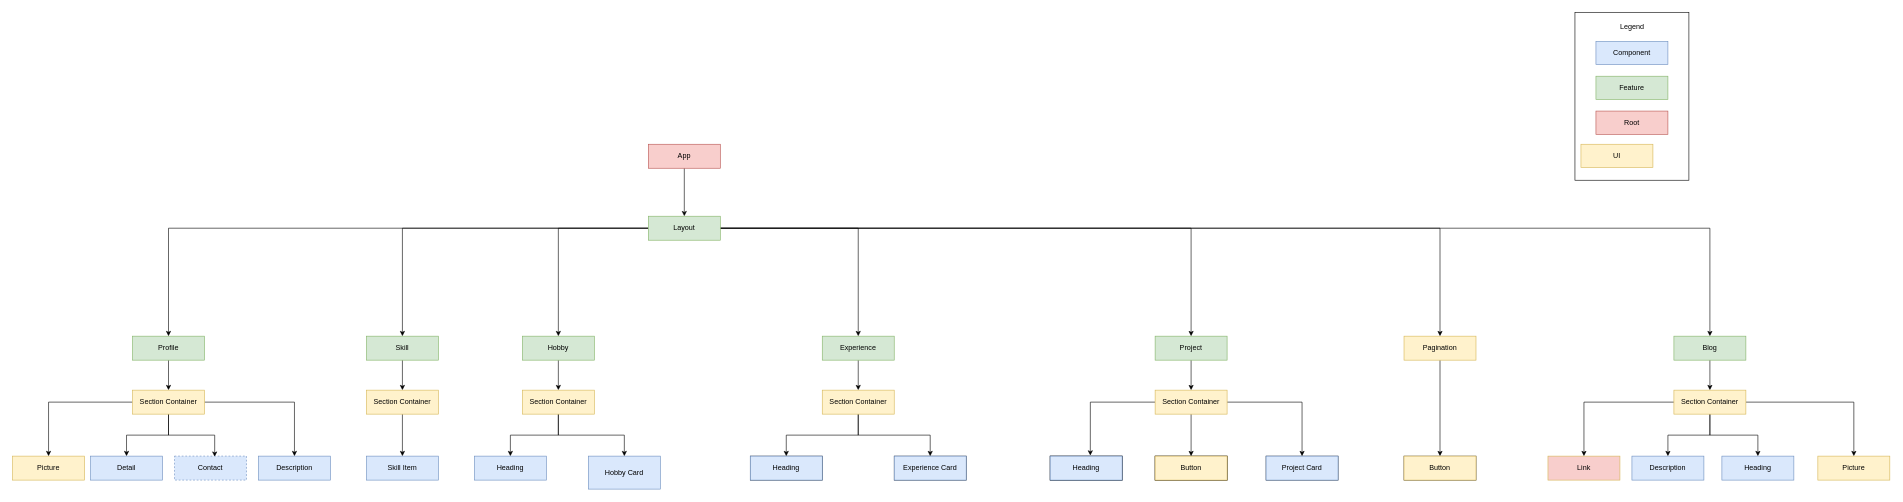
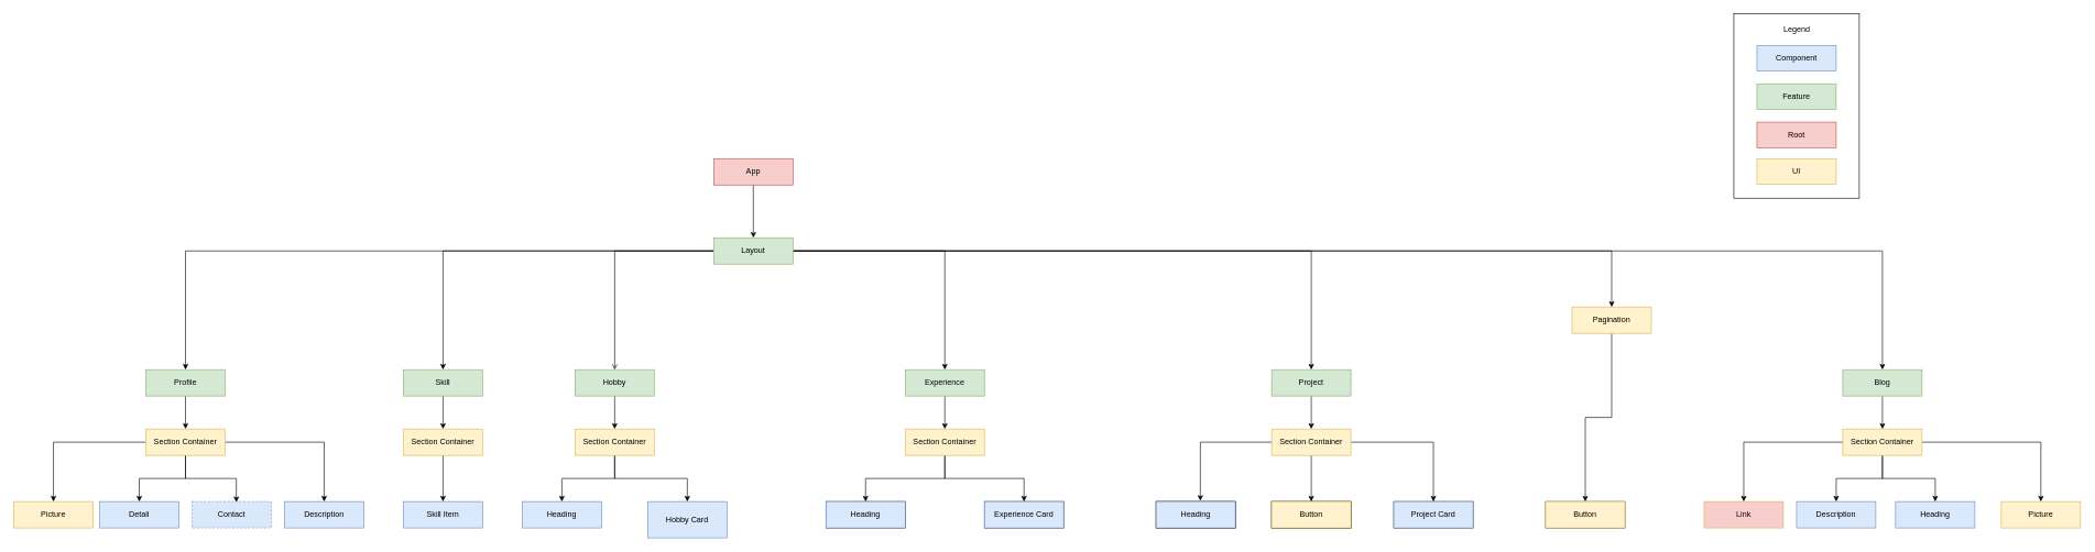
  <mxCell id="0" />
  <mxCell id="1" parent="0" />
  <mxCell id="2" style="edgeStyle=orthogonalEdgeStyle;rounded=0;orthogonalLoop=1;jettySize=auto;html=1;entryX=0.5;entryY=0;entryDx=0;entryDy=0;" parent="1" source="3" target="36" edge="1"><mxGeometry relative="1" as="geometry" /></mxCell>
  <mxCell id="3" value="App" style="rounded=0;whiteSpace=wrap;html=1;fillColor=#f8cecc;strokeColor=#b85450;" parent="1" vertex="1"><mxGeometry x="1080" y="240" width="120" height="40" as="geometry" /></mxCell>
  <mxCell id="4" style="edgeStyle=orthogonalEdgeStyle;rounded=0;orthogonalLoop=1;jettySize=auto;html=1;entryX=0.5;entryY=0;entryDx=0;entryDy=0;" parent="1" source="5" target="41" edge="1"><mxGeometry relative="1" as="geometry" /></mxCell>
  <mxCell id="5" value="Profile" style="rounded=0;whiteSpace=wrap;html=1;fillColor=#d5e8d4;strokeColor=#82b366;" parent="1" vertex="1"><mxGeometry x="220" y="560" width="120" height="40" as="geometry" /></mxCell>
  <mxCell id="6" value="Picture" style="rounded=0;whiteSpace=wrap;html=1;fillColor=#fff2cc;strokeColor=#d6b656;" parent="1" vertex="1"><mxGeometry x="20" y="760" width="120" height="40" as="geometry" /></mxCell>
  <mxCell id="7" value="Description" style="rounded=0;whiteSpace=wrap;html=1;fillColor=#dae8fc;strokeColor=#6c8ebf;" parent="1" vertex="1"><mxGeometry x="430" y="760" width="120" height="40" as="geometry" /></mxCell>
  <mxCell id="8" value="Contact" style="rounded=0;whiteSpace=wrap;html=1;fillColor=#dae8fc;strokeColor=#6c8ebf;dashed=1;" parent="1" vertex="1"><mxGeometry x="290" y="760" width="120" height="40" as="geometry" /></mxCell>
  <mxCell id="9" value="Detail" style="rounded=0;whiteSpace=wrap;html=1;fillColor=#dae8fc;strokeColor=#6c8ebf;" parent="1" vertex="1"><mxGeometry x="150" y="760" width="120" height="40" as="geometry" /></mxCell>
  <mxCell id="10" style="edgeStyle=orthogonalEdgeStyle;rounded=0;orthogonalLoop=1;jettySize=auto;html=1;entryX=0.5;entryY=0;entryDx=0;entryDy=0;" parent="1" source="11" target="64" edge="1"><mxGeometry relative="1" as="geometry" /></mxCell>
  <mxCell id="11" value="Skill" style="rounded=0;whiteSpace=wrap;html=1;fillColor=#d5e8d4;strokeColor=#82b366;" parent="1" vertex="1"><mxGeometry x="610" y="560" width="120" height="40" as="geometry" /></mxCell>
  <mxCell id="12" value="Skill Item" style="rounded=0;whiteSpace=wrap;html=1;fillColor=#dae8fc;strokeColor=#6c8ebf;" parent="1" vertex="1"><mxGeometry x="610" y="760" width="120" height="40" as="geometry" /></mxCell>
  <mxCell id="13" style="edgeStyle=orthogonalEdgeStyle;rounded=0;orthogonalLoop=1;jettySize=auto;html=1;entryX=0.5;entryY=0;entryDx=0;entryDy=0;" parent="1" source="14" target="67" edge="1"><mxGeometry relative="1" as="geometry" /></mxCell>
  <mxCell id="14" value="Hobby" style="rounded=0;whiteSpace=wrap;html=1;fillColor=#d5e8d4;strokeColor=#82b366;" parent="1" vertex="1"><mxGeometry x="870" y="560" width="120" height="40" as="geometry" /></mxCell>
  <mxCell id="15" value="Heading" style="rounded=0;whiteSpace=wrap;html=1;fillColor=#dae8fc;strokeColor=#6c8ebf;" parent="1" vertex="1"><mxGeometry x="790" y="760" width="120" height="40" as="geometry" /></mxCell>
  <mxCell id="16" value="Hobby Card" style="rounded=0;whiteSpace=wrap;html=1;fillColor=#dae8fc;strokeColor=#6c8ebf;" parent="1" vertex="1"><mxGeometry x="980" y="760" width="120" height="55" as="geometry" /></mxCell>
  <mxCell id="17" style="edgeStyle=orthogonalEdgeStyle;rounded=0;orthogonalLoop=1;jettySize=auto;html=1;" parent="1" source="18" target="70" edge="1"><mxGeometry relative="1" as="geometry" /></mxCell>
  <mxCell id="18" value="Experience" style="rounded=0;whiteSpace=wrap;html=1;fillColor=#d5e8d4;strokeColor=#82b366;" parent="1" vertex="1"><mxGeometry x="1370" y="560" width="120" height="40" as="geometry" /></mxCell>
  <mxCell id="19" value="Heading" style="rounded=0;whiteSpace=wrap;html=1;" parent="1" vertex="1"><mxGeometry x="1250" y="760" width="120" height="40" as="geometry" /></mxCell>
  <mxCell id="20" value="Experience Card" style="rounded=0;whiteSpace=wrap;html=1;" parent="1" vertex="1"><mxGeometry x="1490" y="760" width="120" height="40" as="geometry" /></mxCell>
  <mxCell id="21" style="edgeStyle=orthogonalEdgeStyle;rounded=0;orthogonalLoop=1;jettySize=auto;html=1;entryX=0.5;entryY=0;entryDx=0;entryDy=0;" parent="1" source="22" target="74" edge="1"><mxGeometry relative="1" as="geometry" /></mxCell>
  <mxCell id="22" value="Project" style="rounded=0;whiteSpace=wrap;html=1;fillColor=#d5e8d4;strokeColor=#82b366;" parent="1" vertex="1"><mxGeometry x="1925" y="560" width="120" height="40" as="geometry" /></mxCell>
  <mxCell id="23" value="Heading" style="rounded=0;whiteSpace=wrap;html=1;" parent="1" vertex="1"><mxGeometry x="1750" y="760" width="120" height="40" as="geometry" /></mxCell>
  <mxCell id="24" value="Button" style="rounded=0;whiteSpace=wrap;html=1;" parent="1" vertex="1"><mxGeometry x="1925" y="760" width="120" height="40" as="geometry" /></mxCell>
  <mxCell id="25" value="Project Card" style="rounded=0;whiteSpace=wrap;html=1;" parent="1" vertex="1"><mxGeometry x="2110" y="760" width="120" height="40" as="geometry" /></mxCell>
  <mxCell id="26" style="edgeStyle=orthogonalEdgeStyle;rounded=0;orthogonalLoop=1;jettySize=auto;html=1;entryX=0.5;entryY=0;entryDx=0;entryDy=0;" parent="1" source="27" target="54" edge="1"><mxGeometry relative="1" as="geometry"><mxPoint x="2400" y="650" as="targetPoint" /></mxGeometry></mxCell>
- <mxCell id="27" value="Pagination" style="rounded=0;whiteSpace=wrap;html=1;fillColor=#fff2cc;strokeColor=#d6b656;" parent="1" vertex="1"><mxGeometry x="2340" y="560" width="120" height="40" as="geometry" /></mxCell>
+ <mxCell id="27" value="Pagination" style="rounded=0;whiteSpace=wrap;html=1;fillColor=#fff2cc;strokeColor=#d6b656;" parent="1" vertex="1"><mxGeometry x="2380" y="465" width="120" height="40" as="geometry" /></mxCell>
  <mxCell id="28" value="PaginationItem" style="rounded=0;whiteSpace=wrap;html=1;" parent="1" vertex="1"><mxGeometry x="2340" y="760" width="120" height="40" as="geometry" /></mxCell>
  <mxCell id="29" style="edgeStyle=orthogonalEdgeStyle;rounded=0;orthogonalLoop=1;jettySize=auto;html=1;entryX=0.5;entryY=0;entryDx=0;entryDy=0;" parent="1" source="36" target="5" edge="1"><mxGeometry relative="1" as="geometry" /></mxCell>
  <mxCell id="30" style="edgeStyle=orthogonalEdgeStyle;rounded=0;orthogonalLoop=1;jettySize=auto;html=1;entryX=0.5;entryY=0;entryDx=0;entryDy=0;" parent="1" source="36" target="11" edge="1"><mxGeometry relative="1" as="geometry" /></mxCell>
- <mxCell id="31" style="edgeStyle=orthogonalEdgeStyle;rounded=0;orthogonalLoop=1;jettySize=auto;html=1;" parent="1" source="36" target="14" edge="1"><mxGeometry relative="1" as="geometry" /></mxCell>
+ <mxCell id="31" style="edgeStyle=orthogonalEdgeStyle;rounded=0;orthogonalLoop=1;jettySize=auto;html=1;endArrow=open;" parent="1" source="36" target="14" edge="1"><mxGeometry relative="1" as="geometry" /></mxCell>
  <mxCell id="32" style="edgeStyle=orthogonalEdgeStyle;rounded=0;orthogonalLoop=1;jettySize=auto;html=1;" parent="1" source="36" target="18" edge="1"><mxGeometry relative="1" as="geometry" /></mxCell>
  <mxCell id="33" style="edgeStyle=orthogonalEdgeStyle;rounded=0;orthogonalLoop=1;jettySize=auto;html=1;entryX=0.5;entryY=0;entryDx=0;entryDy=0;" parent="1" source="36" target="22" edge="1"><mxGeometry relative="1" as="geometry" /></mxCell>
  <mxCell id="34" style="edgeStyle=orthogonalEdgeStyle;rounded=0;orthogonalLoop=1;jettySize=auto;html=1;entryX=0.5;entryY=0;entryDx=0;entryDy=0;" parent="1" source="36" target="27" edge="1"><mxGeometry relative="1" as="geometry" /></mxCell>
  <mxCell id="35" style="edgeStyle=orthogonalEdgeStyle;rounded=0;orthogonalLoop=1;jettySize=auto;html=1;" parent="1" source="36" target="58" edge="1"><mxGeometry relative="1" as="geometry" /></mxCell>
  <mxCell id="36" value="Layout" style="rounded=0;whiteSpace=wrap;html=1;fillColor=#d5e8d4;strokeColor=#82b366;" parent="1" vertex="1"><mxGeometry x="1080" y="360" width="120" height="40" as="geometry" /></mxCell>
  <mxCell id="37" style="edgeStyle=orthogonalEdgeStyle;rounded=0;orthogonalLoop=1;jettySize=auto;html=1;" parent="1" source="41" target="6" edge="1"><mxGeometry relative="1" as="geometry" /></mxCell>
  <mxCell id="38" style="edgeStyle=orthogonalEdgeStyle;rounded=0;orthogonalLoop=1;jettySize=auto;html=1;entryX=0.5;entryY=0;entryDx=0;entryDy=0;" parent="1" source="41" target="9" edge="1"><mxGeometry relative="1" as="geometry" /></mxCell>
  <mxCell id="39" style="edgeStyle=orthogonalEdgeStyle;rounded=0;orthogonalLoop=1;jettySize=auto;html=1;entryX=0.5;entryY=0;entryDx=0;entryDy=0;" parent="1" source="41" target="7" edge="1"><mxGeometry relative="1" as="geometry" /></mxCell>
  <mxCell id="40" style="edgeStyle=orthogonalEdgeStyle;rounded=0;orthogonalLoop=1;jettySize=auto;html=1;entryX=0.558;entryY=0.025;entryDx=0;entryDy=0;entryPerimeter=0;" parent="1" source="41" target="8" edge="1"><mxGeometry relative="1" as="geometry" /></mxCell>
  <mxCell id="41" value="Section Container" style="rounded=0;whiteSpace=wrap;html=1;fillColor=#fff2cc;strokeColor=#d6b656;" parent="1" vertex="1"><mxGeometry x="220" y="650" width="120" height="40" as="geometry" /></mxCell>
  <mxCell id="42" value="" style="group" parent="1" vertex="1" connectable="0"><mxGeometry x="2625" y="20" width="190" height="310" as="geometry" /></mxCell>
  <mxCell id="43" value="" style="rounded=0;whiteSpace=wrap;html=1;" parent="42" vertex="1"><mxGeometry width="190" height="280" as="geometry" /></mxCell>
  <mxCell id="44" value="Component" style="rounded=0;whiteSpace=wrap;html=1;fillColor=#dae8fc;strokeColor=#6c8ebf;" parent="42" vertex="1"><mxGeometry x="35" y="48.438" width="120" height="38.75" as="geometry" /></mxCell>
  <mxCell id="45" value="Feature" style="rounded=0;whiteSpace=wrap;html=1;fillColor=#d5e8d4;strokeColor=#82b366;" parent="42" vertex="1"><mxGeometry x="35" y="106.562" width="120" height="38.75" as="geometry" /></mxCell>
  <mxCell id="46" value="Legend" style="text;html=1;strokeColor=none;fillColor=none;align=center;verticalAlign=middle;whiteSpace=wrap;rounded=0;" parent="42" vertex="1"><mxGeometry x="32.5" y="9.688" width="125" height="29.062" as="geometry" /></mxCell>
  <mxCell id="47" value="Root" style="rounded=0;whiteSpace=wrap;html=1;fillColor=#f8cecc;strokeColor=#b85450;" parent="42" vertex="1"><mxGeometry x="35" y="164.688" width="120" height="38.75" as="geometry" /></mxCell>
- <mxCell id="48" value="UI" style="rounded=0;whiteSpace=wrap;html=1;fillColor=#fff2cc;strokeColor=#d6b656;" parent="42" vertex="1"><mxGeometry x="10" y="220" width="120" height="38.75" as="geometry" /></mxCell>
+ <mxCell id="48" value="UI" style="rounded=0;whiteSpace=wrap;html=1;fillColor=#fff2cc;strokeColor=#d6b656;" parent="42" vertex="1"><mxGeometry x="35" y="220" width="120" height="38.75" as="geometry" /></mxCell>
  <mxCell id="49" value="Heading" style="rounded=0;whiteSpace=wrap;html=1;fillColor=#dae8fc;strokeColor=#6c8ebf;" parent="1" vertex="1"><mxGeometry x="1250" y="760" width="120" height="40" as="geometry" /></mxCell>
  <mxCell id="50" value="Experience Card" style="rounded=0;whiteSpace=wrap;html=1;fillColor=#dae8fc;strokeColor=#6c8ebf;" parent="1" vertex="1"><mxGeometry x="1490" y="760" width="120" height="40" as="geometry" /></mxCell>
  <mxCell id="51" value="Heading" style="rounded=0;whiteSpace=wrap;html=1;" parent="1" vertex="1"><mxGeometry x="1750" y="760" width="120" height="40" as="geometry" /></mxCell>
  <mxCell id="52" value="Button" style="rounded=0;whiteSpace=wrap;html=1;" parent="1" vertex="1"><mxGeometry x="1925" y="760" width="120" height="40" as="geometry" /></mxCell>
  <mxCell id="53" value="Project Card" style="rounded=0;whiteSpace=wrap;html=1;fillColor=#dae8fc;strokeColor=#6c8ebf;" parent="1" vertex="1"><mxGeometry x="2110" y="760" width="120" height="40" as="geometry" /></mxCell>
  <mxCell id="54" value="Button" style="rounded=0;whiteSpace=wrap;html=1;fillColor=#fff2cc;strokeColor=#d6b656;" parent="1" vertex="1"><mxGeometry x="2340" y="760" width="120" height="40" as="geometry" /></mxCell>
  <mxCell id="55" value="Button" style="rounded=0;whiteSpace=wrap;html=1;fillColor=#fff2cc;strokeColor=#d6b656;" parent="1" vertex="1"><mxGeometry x="1925" y="760" width="120" height="40" as="geometry" /></mxCell>
  <mxCell id="56" value="Heading" style="rounded=0;whiteSpace=wrap;html=1;fillColor=#dae8fc;strokeColor=#6c8ebf;" parent="1" vertex="1"><mxGeometry x="1750" y="760" width="120" height="40" as="geometry" /></mxCell>
  <mxCell id="57" style="edgeStyle=orthogonalEdgeStyle;rounded=0;orthogonalLoop=1;jettySize=auto;html=1;entryX=0.5;entryY=0;entryDx=0;entryDy=0;" parent="1" source="58" target="79" edge="1"><mxGeometry relative="1" as="geometry" /></mxCell>
  <mxCell id="58" value="Blog" style="rounded=0;whiteSpace=wrap;html=1;fillColor=#d5e8d4;strokeColor=#82b366;" parent="1" vertex="1"><mxGeometry x="2790" y="560" width="120" height="40" as="geometry" /></mxCell>
  <mxCell id="59" value="Link" style="rounded=0;whiteSpace=wrap;html=1;fillColor=#f8cecc;strokeColor=#d6b656;" parent="1" vertex="1"><mxGeometry x="2580" y="760" width="120" height="40" as="geometry" /></mxCell>
  <mxCell id="60" value="Description" style="rounded=0;whiteSpace=wrap;html=1;fillColor=#dae8fc;strokeColor=#6c8ebf;" parent="1" vertex="1"><mxGeometry x="2720" y="760" width="120" height="40" as="geometry" /></mxCell>
  <mxCell id="61" value="Heading" style="rounded=0;whiteSpace=wrap;html=1;fillColor=#dae8fc;strokeColor=#6c8ebf;" parent="1" vertex="1"><mxGeometry x="2870" y="760" width="120" height="40" as="geometry" /></mxCell>
  <mxCell id="62" value="Picture" style="rounded=0;whiteSpace=wrap;html=1;fillColor=#fff2cc;strokeColor=#d6b656;" parent="1" vertex="1"><mxGeometry x="3030" y="760" width="120" height="40" as="geometry" /></mxCell>
  <mxCell id="63" style="edgeStyle=orthogonalEdgeStyle;rounded=0;orthogonalLoop=1;jettySize=auto;html=1;entryX=0.5;entryY=0;entryDx=0;entryDy=0;" parent="1" source="64" target="12" edge="1"><mxGeometry relative="1" as="geometry" /></mxCell>
  <mxCell id="64" value="Section Container" style="rounded=0;whiteSpace=wrap;html=1;fillColor=#fff2cc;strokeColor=#d6b656;" parent="1" vertex="1"><mxGeometry x="610" y="650" width="120" height="40" as="geometry" /></mxCell>
  <mxCell id="65" style="edgeStyle=orthogonalEdgeStyle;rounded=0;orthogonalLoop=1;jettySize=auto;html=1;entryX=0.5;entryY=0;entryDx=0;entryDy=0;" parent="1" source="67" target="15" edge="1"><mxGeometry relative="1" as="geometry" /></mxCell>
  <mxCell id="66" style="edgeStyle=orthogonalEdgeStyle;rounded=0;orthogonalLoop=1;jettySize=auto;html=1;entryX=0.5;entryY=0;entryDx=0;entryDy=0;" parent="1" source="67" target="16" edge="1"><mxGeometry relative="1" as="geometry" /></mxCell>
  <mxCell id="67" value="Section Container" style="rounded=0;whiteSpace=wrap;html=1;fillColor=#fff2cc;strokeColor=#d6b656;" parent="1" vertex="1"><mxGeometry x="870" y="650" width="120" height="40" as="geometry" /></mxCell>
  <mxCell id="68" style="edgeStyle=orthogonalEdgeStyle;rounded=0;orthogonalLoop=1;jettySize=auto;html=1;entryX=0.5;entryY=0;entryDx=0;entryDy=0;" parent="1" source="70" target="49" edge="1"><mxGeometry relative="1" as="geometry" /></mxCell>
  <mxCell id="69" style="edgeStyle=orthogonalEdgeStyle;rounded=0;orthogonalLoop=1;jettySize=auto;html=1;entryX=0.5;entryY=0;entryDx=0;entryDy=0;" parent="1" source="70" target="50" edge="1"><mxGeometry relative="1" as="geometry" /></mxCell>
  <mxCell id="70" value="Section Container" style="rounded=0;whiteSpace=wrap;html=1;fillColor=#fff2cc;strokeColor=#d6b656;" parent="1" vertex="1"><mxGeometry x="1370" y="650" width="120" height="40" as="geometry" /></mxCell>
  <mxCell id="71" style="edgeStyle=orthogonalEdgeStyle;rounded=0;orthogonalLoop=1;jettySize=auto;html=1;entryX=0.558;entryY=-0.025;entryDx=0;entryDy=0;entryPerimeter=0;" parent="1" source="74" target="56" edge="1"><mxGeometry relative="1" as="geometry" /></mxCell>
  <mxCell id="72" style="edgeStyle=orthogonalEdgeStyle;rounded=0;orthogonalLoop=1;jettySize=auto;html=1;entryX=0.5;entryY=0;entryDx=0;entryDy=0;" parent="1" source="74" target="53" edge="1"><mxGeometry relative="1" as="geometry" /></mxCell>
  <mxCell id="73" style="edgeStyle=orthogonalEdgeStyle;rounded=0;orthogonalLoop=1;jettySize=auto;html=1;entryX=0.5;entryY=0;entryDx=0;entryDy=0;" parent="1" source="74" target="55" edge="1"><mxGeometry relative="1" as="geometry" /></mxCell>
  <mxCell id="74" value="Section Container" style="rounded=0;whiteSpace=wrap;html=1;fillColor=#fff2cc;strokeColor=#d6b656;" parent="1" vertex="1"><mxGeometry x="1925" y="650" width="120" height="40" as="geometry" /></mxCell>
  <mxCell id="75" style="edgeStyle=orthogonalEdgeStyle;rounded=0;orthogonalLoop=1;jettySize=auto;html=1;entryX=0.5;entryY=0;entryDx=0;entryDy=0;" parent="1" source="79" target="59" edge="1"><mxGeometry relative="1" as="geometry" /></mxCell>
  <mxCell id="76" style="edgeStyle=orthogonalEdgeStyle;rounded=0;orthogonalLoop=1;jettySize=auto;html=1;entryX=0.5;entryY=0;entryDx=0;entryDy=0;" parent="1" source="79" target="62" edge="1"><mxGeometry relative="1" as="geometry" /></mxCell>
  <mxCell id="77" style="edgeStyle=orthogonalEdgeStyle;rounded=0;orthogonalLoop=1;jettySize=auto;html=1;entryX=0.5;entryY=0;entryDx=0;entryDy=0;" parent="1" source="79" target="60" edge="1"><mxGeometry relative="1" as="geometry" /></mxCell>
  <mxCell id="78" style="edgeStyle=orthogonalEdgeStyle;rounded=0;orthogonalLoop=1;jettySize=auto;html=1;entryX=0.5;entryY=0;entryDx=0;entryDy=0;" parent="1" source="79" target="61" edge="1"><mxGeometry relative="1" as="geometry" /></mxCell>
  <mxCell id="79" value="Section Container" style="rounded=0;whiteSpace=wrap;html=1;fillColor=#fff2cc;strokeColor=#d6b656;" parent="1" vertex="1"><mxGeometry x="2790" y="650" width="120" height="40" as="geometry" /></mxCell>
